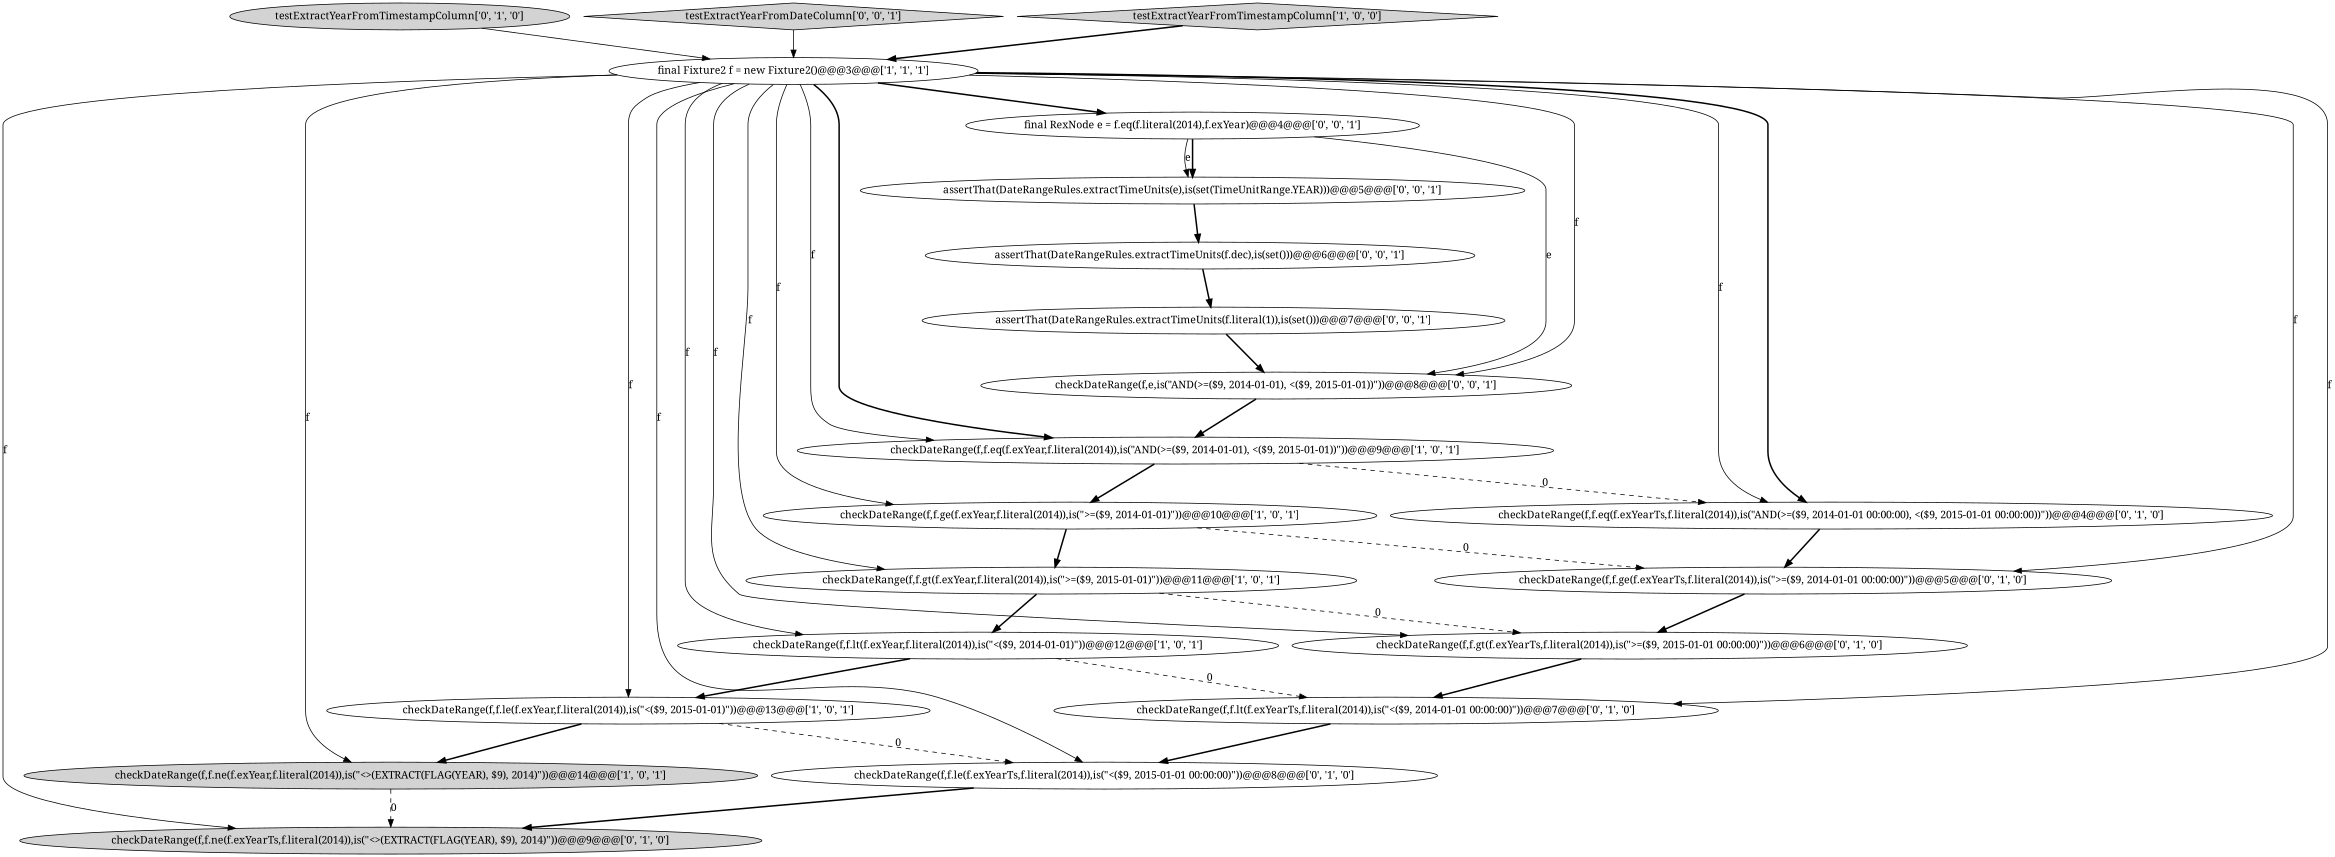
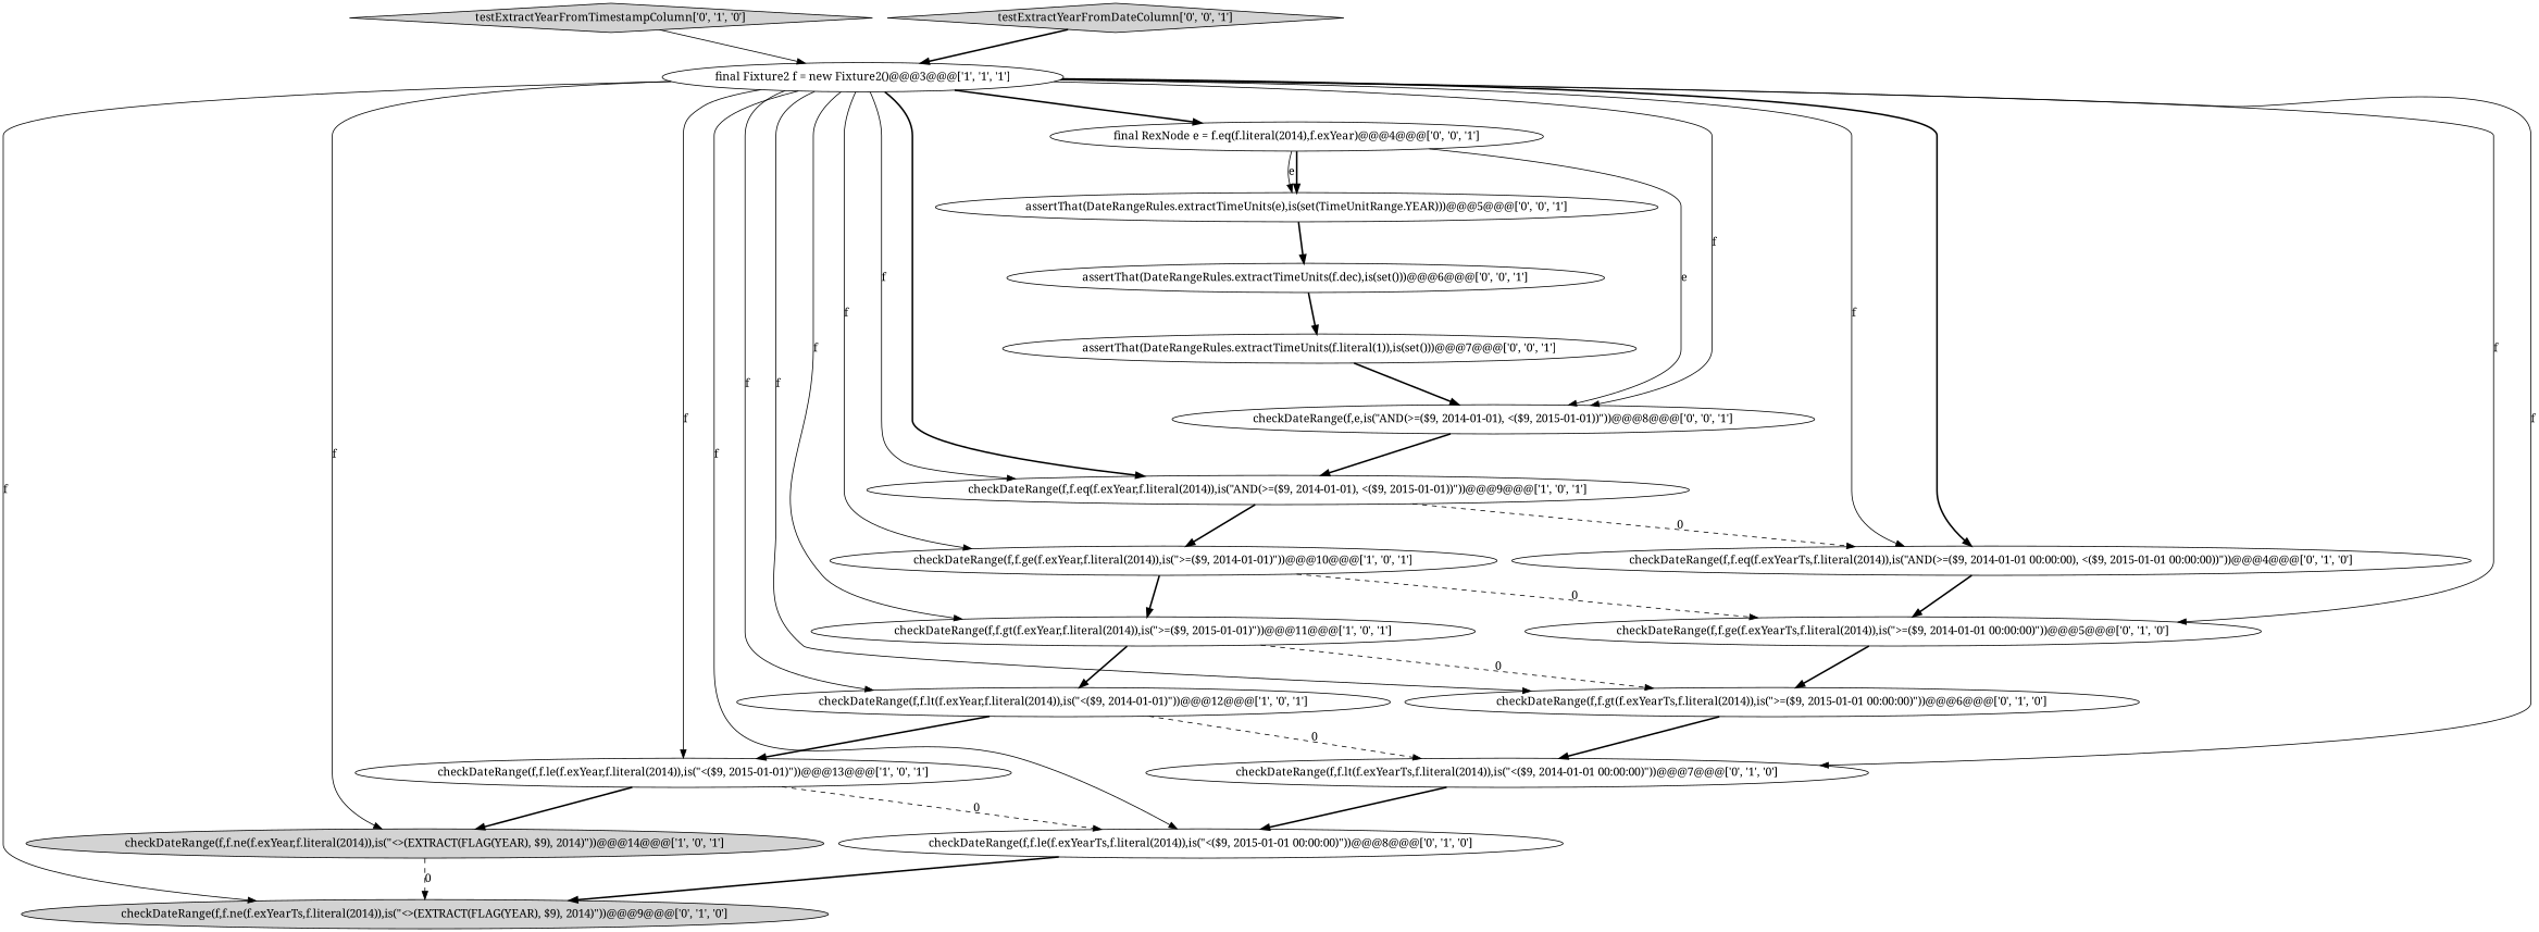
  digraph {
    fontname="Noto Serif"
    node [fillcolor=white fontname="Noto Serif" shape=ellipse style=filled]
    edge [fontname="Noto Serif" style=bold]
    n1 [label="assertThat(DateRangeRules.extractTimeUnits(f.literal(1)),is(set()))@@@7@@@['0', '0', '1']"]
    n2 [label="checkDateRange(f,e,is(\"AND(>=($9, 2014-01-01), <($9, 2015-01-01))\"))@@@8@@@['0', '0', '1']"]
    n3 [label="checkDateRange(f,f.eq(f.exYear,f.literal(2014)),is(\"AND(>=($9, 2014-01-01), <($9, 2015-01-01))\"))@@@9@@@['1', '0', '1']"]
    n4 [label="checkDateRange(f,f.ge(f.exYear,f.literal(2014)),is(\">=($9, 2014-01-01)\"))@@@10@@@['1', '0', '1']"]
    n5 [label="checkDateRange(f,f.ge(f.exYearTs,f.literal(2014)),is(\">=($9, 2014-01-01 00:00:00)\"))@@@5@@@['0', '1', '0']"]
    n6 [label="checkDateRange(f,f.gt(f.exYear,f.literal(2014)),is(\">=($9, 2015-01-01)\"))@@@11@@@['1', '0', '1']"]
    n7 [label="checkDateRange(f,f.gt(f.exYearTs,f.literal(2014)),is(\">=($9, 2015-01-01 00:00:00)\"))@@@6@@@['0', '1', '0']"]
    n8 [label="checkDateRange(f,f.lt(f.exYear,f.literal(2014)),is(\"<($9, 2014-01-01)\"))@@@12@@@['1', '0', '1']"]
    n9 [label="final RexNode e = f.eq(f.literal(2014),f.exYear)@@@4@@@['0', '0', '1']"]
    n10 [label="assertThat(DateRangeRules.extractTimeUnits(e),is(set(TimeUnitRange.YEAR)))@@@5@@@['0', '0', '1']"]
    n11 [label="assertThat(DateRangeRules.extractTimeUnits(f.dec),is(set()))@@@6@@@['0', '0', '1']"]
    n12 [fillcolor=lightgray label="checkDateRange(f,f.ne(f.exYear,f.literal(2014)),is(\"<>(EXTRACT(FLAG(YEAR), $9), 2014)\"))@@@14@@@['1', '0', '1']"]
    n13 [fillcolor=lightgray label="checkDateRange(f,f.ne(f.exYearTs,f.literal(2014)),is(\"<>(EXTRACT(FLAG(YEAR), $9), 2014)\"))@@@9@@@['0', '1', '0']"]
-   n14 [fillcolor=lightgray label="testExtractYearFromTimestampColumn['0', '1', '0']"]
+   n14 [fillcolor=lightgray label="testExtractYearFromTimestampColumn['0', '1', '0']" shape=diamond]
    n15 [label="final Fixture2 f = new Fixture2()@@@3@@@['1', '1', '1']"]
    n16 [label="checkDateRange(f,f.le(f.exYear,f.literal(2014)),is(\"<($9, 2015-01-01)\"))@@@13@@@['1', '0', '1']"]
    n17 [label="checkDateRange(f,f.eq(f.exYearTs,f.literal(2014)),is(\"AND(>=($9, 2014-01-01 00:00:00), <($9, 2015-01-01 00:00:00))\"))@@@4@@@['0', '1', '0']"]
    n18 [label="checkDateRange(f,f.le(f.exYearTs,f.literal(2014)),is(\"<($9, 2015-01-01 00:00:00)\"))@@@8@@@['0', '1', '0']"]
    n19 [label="checkDateRange(f,f.lt(f.exYearTs,f.literal(2014)),is(\"<($9, 2014-01-01 00:00:00)\"))@@@7@@@['0', '1', '0']"]
    n20 [fillcolor=lightgray label="testExtractYearFromDateColumn['0', '0', '1']" shape=diamond]
-   n21 [fillcolor=lightgray label="testExtractYearFromTimestampColumn['1', '0', '0']" shape=diamond]
    n1 -> n2
    n2 -> n3
    n3 -> n4
    n3 -> n17 [label=0 style=dashed]
    n4 -> n5 [label=0 style=dashed]
    n4 -> n6
    n5 -> n7
    n6 -> n7 [label=0 style=dashed]
    n6 -> n8
    n7 -> n19
    n8 -> n16
    n8 -> n19 [label=0 style=dashed]
    n9 -> n2 [label=e style=solid]
    n9 -> n10
    n9 -> n10 [label=e style=solid]
    n10 -> n11
    n11 -> n1
    n12 -> n13 [label=0 style=dashed]
    n14 -> n15 [style=solid]
    n15 -> n2 [label=f style=solid]
    n15 -> n3 [label=f style=solid]
    n15 -> n3
    n15 -> n4 [label=f style=solid]
    n15 -> n5 [label=f style=solid]
    n15 -> n6 [label=f style=solid]
    n15 -> n7 [label=f style=solid]
    n15 -> n8 [label=f style=solid]
    n15 -> n9
    n15 -> n12 [label=f style=solid]
    n15 -> n13 [label=f style=solid]
    n15 -> n16 [label=f style=solid]
    n15 -> n17 [label=f style=solid]
    n15 -> n17
    n15 -> n18 [label=f style=solid]
    n15 -> n19 [label=f style=solid]
    n16 -> n12
    n16 -> n18 [label=0 style=dashed]
    n17 -> n5
    n18 -> n13
    n19 -> n18
-   n20 -> n15 [style=solid]
-   n21 -> n15
+   n20 -> n15
  }
